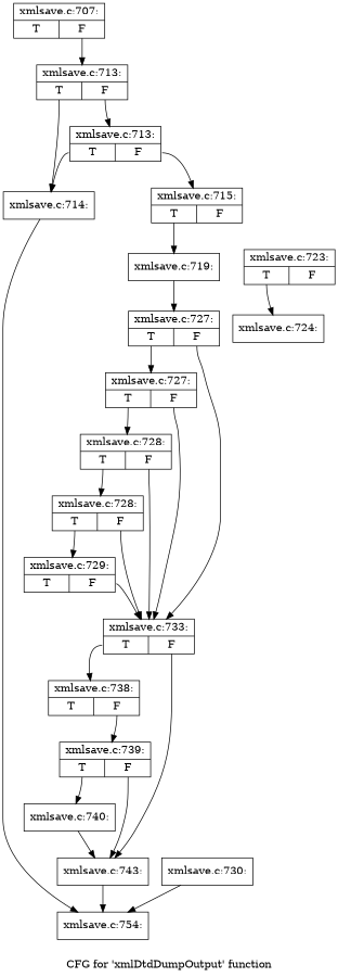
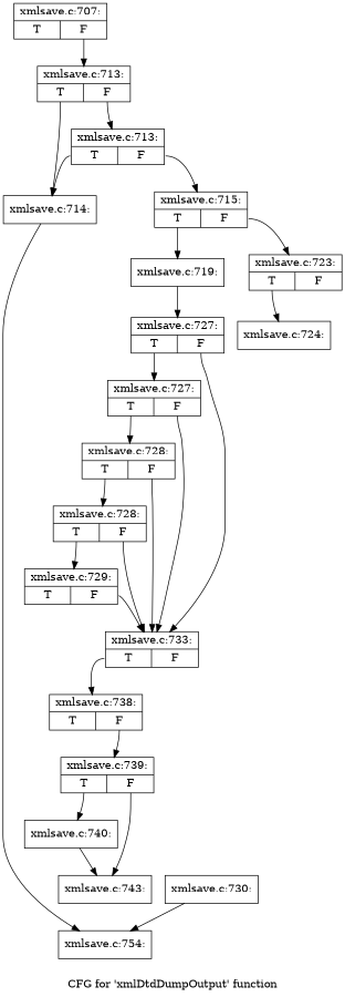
  digraph {
    label="CFG for 'xmlDtdDumpOutput' function"
    node [shape=record]
    edge [tailport=s0]
    n1 [label="{xmlsave.c:707:|{<s0>T|<s1>F}}"]
    n2 [label="{xmlsave.c:713:|{<s0>T|<s1>F}}"]
    n3 [label="{xmlsave.c:714:}"]
    n4 [label="{xmlsave.c:713:|{<s0>T|<s1>F}}"]
    n5 [label="{xmlsave.c:754:}"]
    n6 [label="{xmlsave.c:715:|{<s0>T|<s1>F}}"]
    n7 [label="{xmlsave.c:719:}"]
    n8 [label="{xmlsave.c:723:|{<s0>T|<s1>F}}"]
    n9 [label="{xmlsave.c:727:|{<s0>T|<s1>F}}"]
    n10 [label="{xmlsave.c:724:}"]
    n11 [label="{xmlsave.c:727:|{<s0>T|<s1>F}}"]
    n12 [label="{xmlsave.c:733:|{<s0>T|<s1>F}}"]
    n13 [label="{xmlsave.c:728:|{<s0>T|<s1>F}}"]
    n14 [label="{xmlsave.c:738:|{<s0>T|<s1>F}}"]
    n15 [label="{xmlsave.c:743:}"]
    n16 [label="{xmlsave.c:728:|{<s0>T|<s1>F}}"]
    n17 [label="{xmlsave.c:739:|{<s0>T|<s1>F}}"]
    n18 [label="{xmlsave.c:729:|{<s0>T|<s1>F}}"]
    n19 [label="{xmlsave.c:730:}"]
    n20 [label="{xmlsave.c:740:}"]
    n1 -> n2 [tailport=s1]
    n2 -> n3
    n2 -> n4 [tailport=s1]
    n3 -> n5
    n4 -> n3
    n4 -> n6 [tailport=s1]
    n6 -> n7
+   n6 -> n8 [tailport=s1]
    n7 -> n9
    n8 -> n10
    n9 -> n11
    n9 -> n12 [tailport=s1]
    n11 -> n12 [tailport=s1]
    n11 -> n13
    n12 -> n14
-   n12 -> n15 [tailport=s1]
    n13 -> n12 [tailport=s1]
    n13 -> n16
    n14 -> n17 [tailport=s1]
-   n15 -> n5
    n16 -> n12 [tailport=s1]
    n16 -> n18
    n17 -> n15 [tailport=s1]
    n17 -> n20
    n18 -> n12 [tailport=s1]
    n19 -> n5
    n20 -> n15
  }
